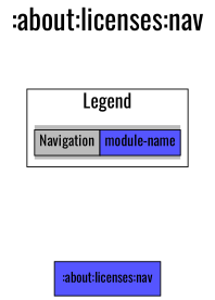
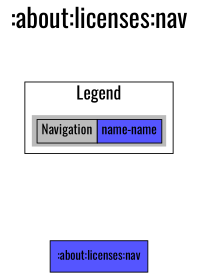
  digraph {
    fontsize=30
    label=":about:licenses:nav"
    labelloc=t
    rankdir=TB
    ranksep=1.5
    fontname=Oswald
    node [style=filled fontname=Oswald]
-   n1 [fillcolor="#bbbbbb" fontsize=15 label=< <TABLE BORDER="0" CELLBORDER="1" CELLSPACING="0" CELLPADDING="4"> <TR><TD>Navigation</TD><TD BGCOLOR="#5555FF">module-name</TD></TR> </TABLE> > margin=0 shape=none]
+   n1 [fillcolor="#bbbbbb" fontsize=15 label=< <TABLE BORDER="0" CELLBORDER="1" CELLSPACING="0" CELLPADDING="4"> <TR><TD>Navigation</TD><TD BGCOLOR="#5555FF">name-name</TD></TR> </TABLE> > margin=0 shape=none]
    ":about:licenses:nav" [fillcolor="#5555FF" shape=box]
    subgraph sub_1 {
      rank=same
    }
    subgraph cluster_2 {
      fontsize=20
      label=Legend
      n1
    }
    n1 -> ":about:licenses:nav" [dir=forward style=invis fontname=Oswald]
  }
